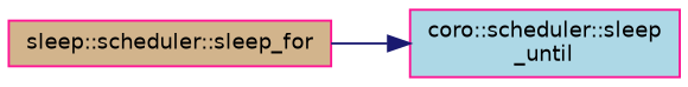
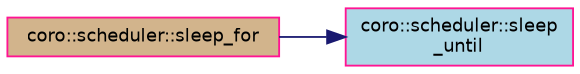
  digraph {
    rankdir=RL
    node [color=deeppink fontname=Helvetica fontsize=10 shape=record style=filled]
    n1 [fillcolor=lightblue fontcolor=black height=0.2 label="coro::scheduler::sleep\l_until" width=0.4]
-   n2 [fillcolor=tan height=0.2 label="sleep::scheduler::sleep_for" width=0.4]
+   n2 [fillcolor=tan height=0.2 label="coro::scheduler::sleep_for" width=0.4]
    n1 -> n2 [color=midnightblue dir=back fontname=Helvetica fontsize=10 labelfontname=Helvetica labelfontsize=10 style=solid]
  }
